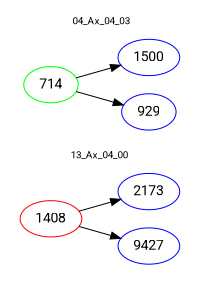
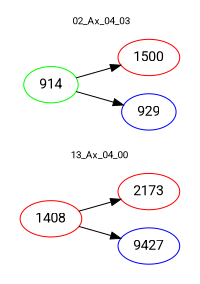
  digraph {
    fontname=Roboto
    rankdir=LR
    node [color=red fontname=Roboto]
    edge [color=black fontname=Roboto]
    n1 [label=1408]
    n2 [color=blue label=9427]
-   n3 [color=blue label=2173]
-   n4 [color=green label=714]
+   n3 [label=2173]
+   n4 [color=green label=914]
    n5 [color=blue label=929]
-   n6 [color=blue label=1500]
+   n6 [label=1500]
    subgraph cluster_1 {
      color=white
      fontsize=10
      label="13_Ax_04_00"
      n1
      n2
      n3
    }
    subgraph cluster_2 {
      color=white
      fontsize=10
-     label="04_Ax_04_03"
+     label="02_Ax_04_03"
      n4
      n5
      n6
    }
    n1 -> n2
    n1 -> n3
    n4 -> n5
    n4 -> n6
  }
